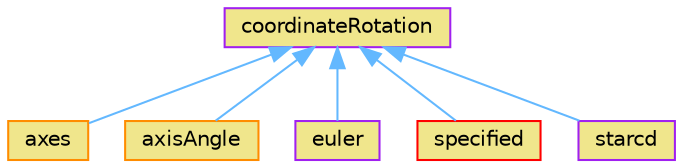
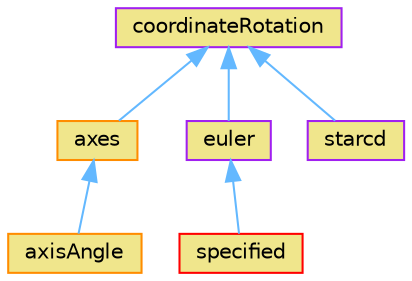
  digraph {
    node [color=purple fillcolor=khaki fontname=Helvetica fontsize=10 shape=box style=filled]
    edge [color=steelblue1 dir=back fontname=Helvetica fontsize=10 labelfontname=Helvetica labelfontsize=10 style=solid]
    n1 [fontcolor=black height=0.2 label=coordinateRotation width=0.4]
    n2 [color=darkorange height=0.2 label=axes width=0.4]
    n3 [color=darkorange height=0.2 label=axisAngle width=0.4]
    n4 [height=0.2 label=euler width=0.4]
    n5 [color=red height=0.2 label=specified width=0.4]
    n6 [height=0.2 label=starcd width=0.4]
    n1 -> n2
-   n1 -> n3
+   n2 -> n3
    n1 -> n4
-   n1 -> n5
+   n4 -> n5
    n1 -> n6
  }
